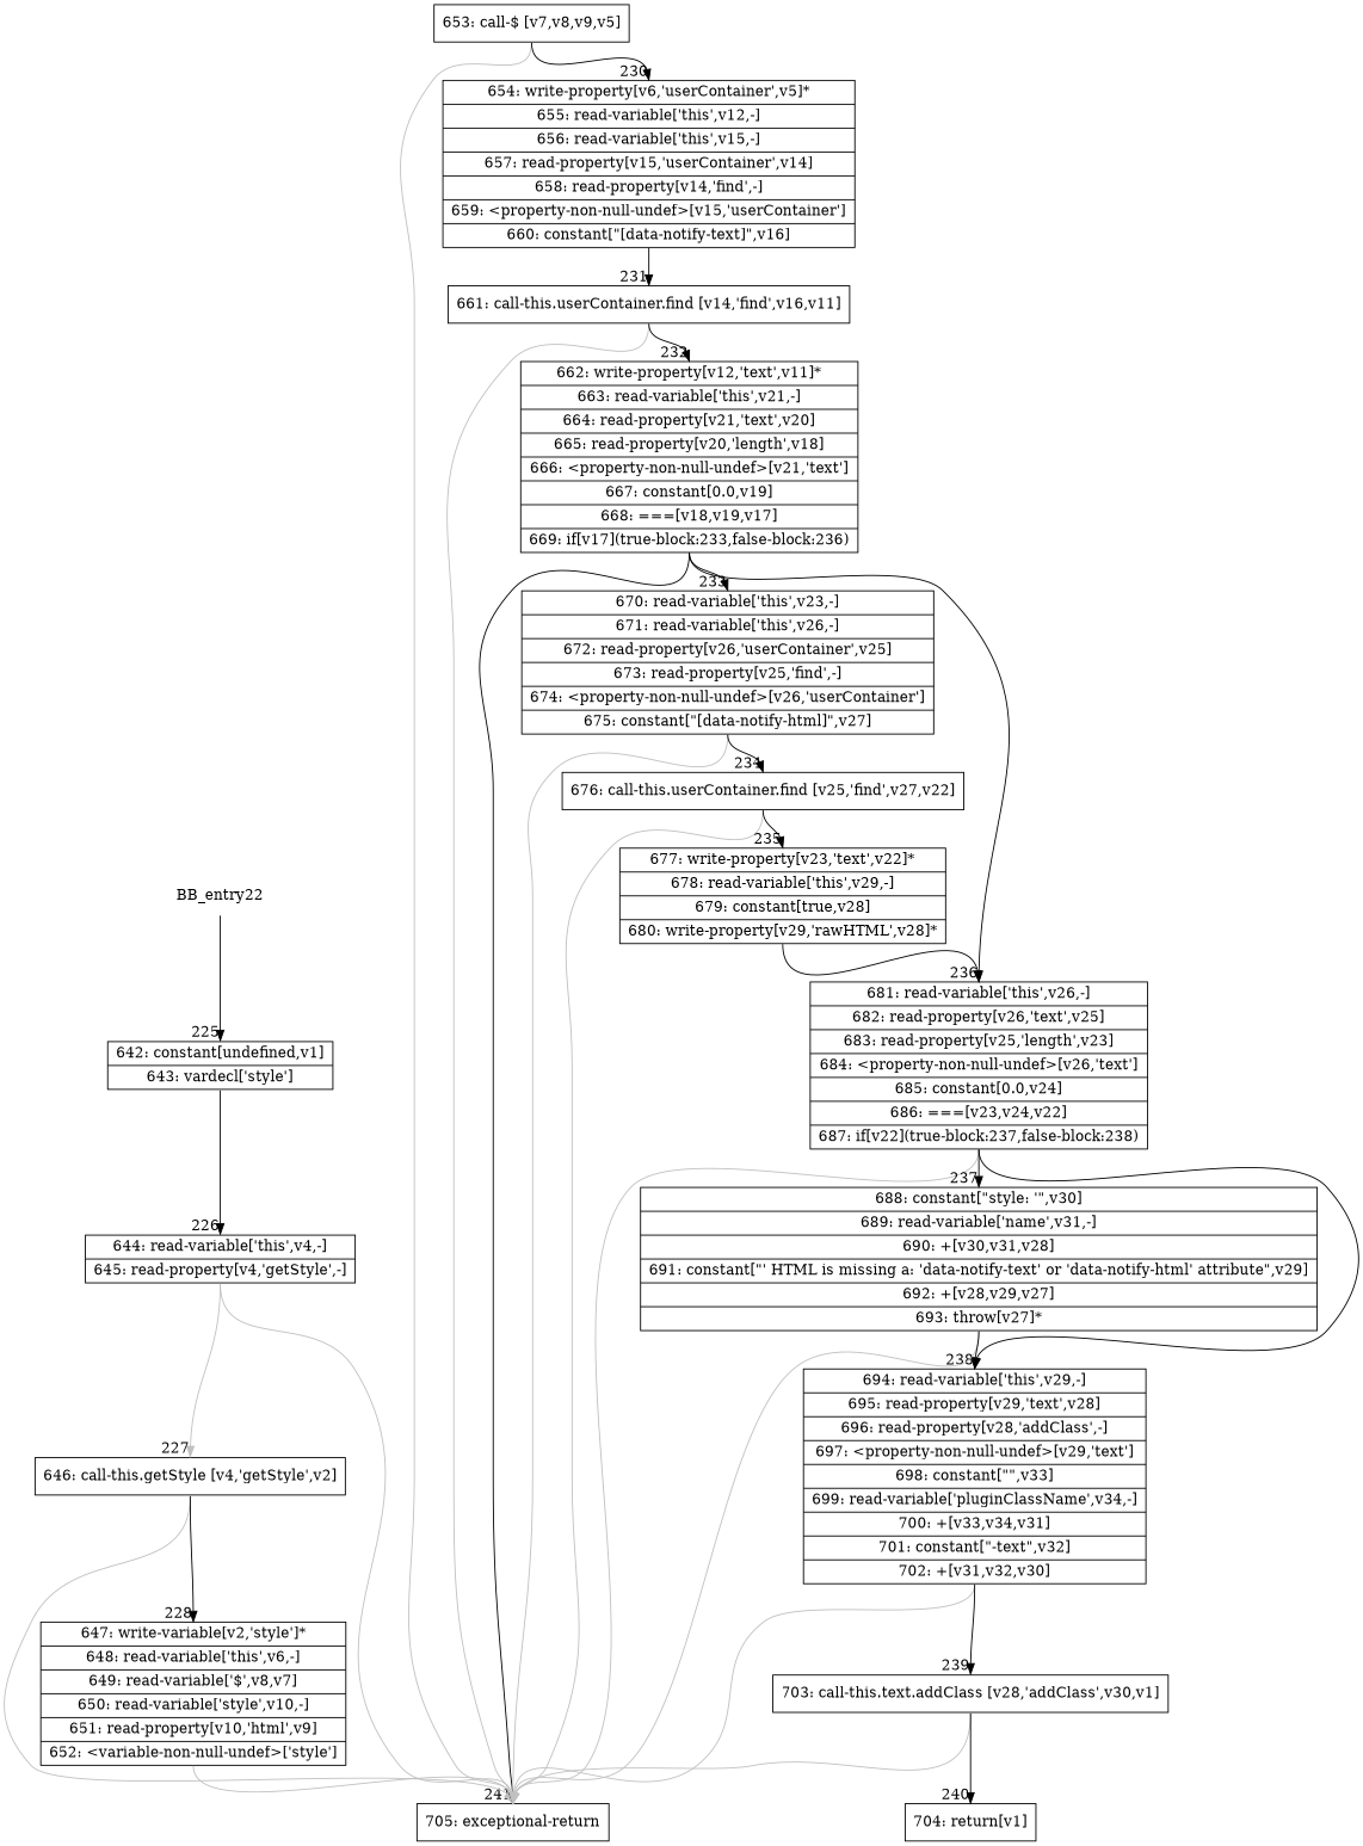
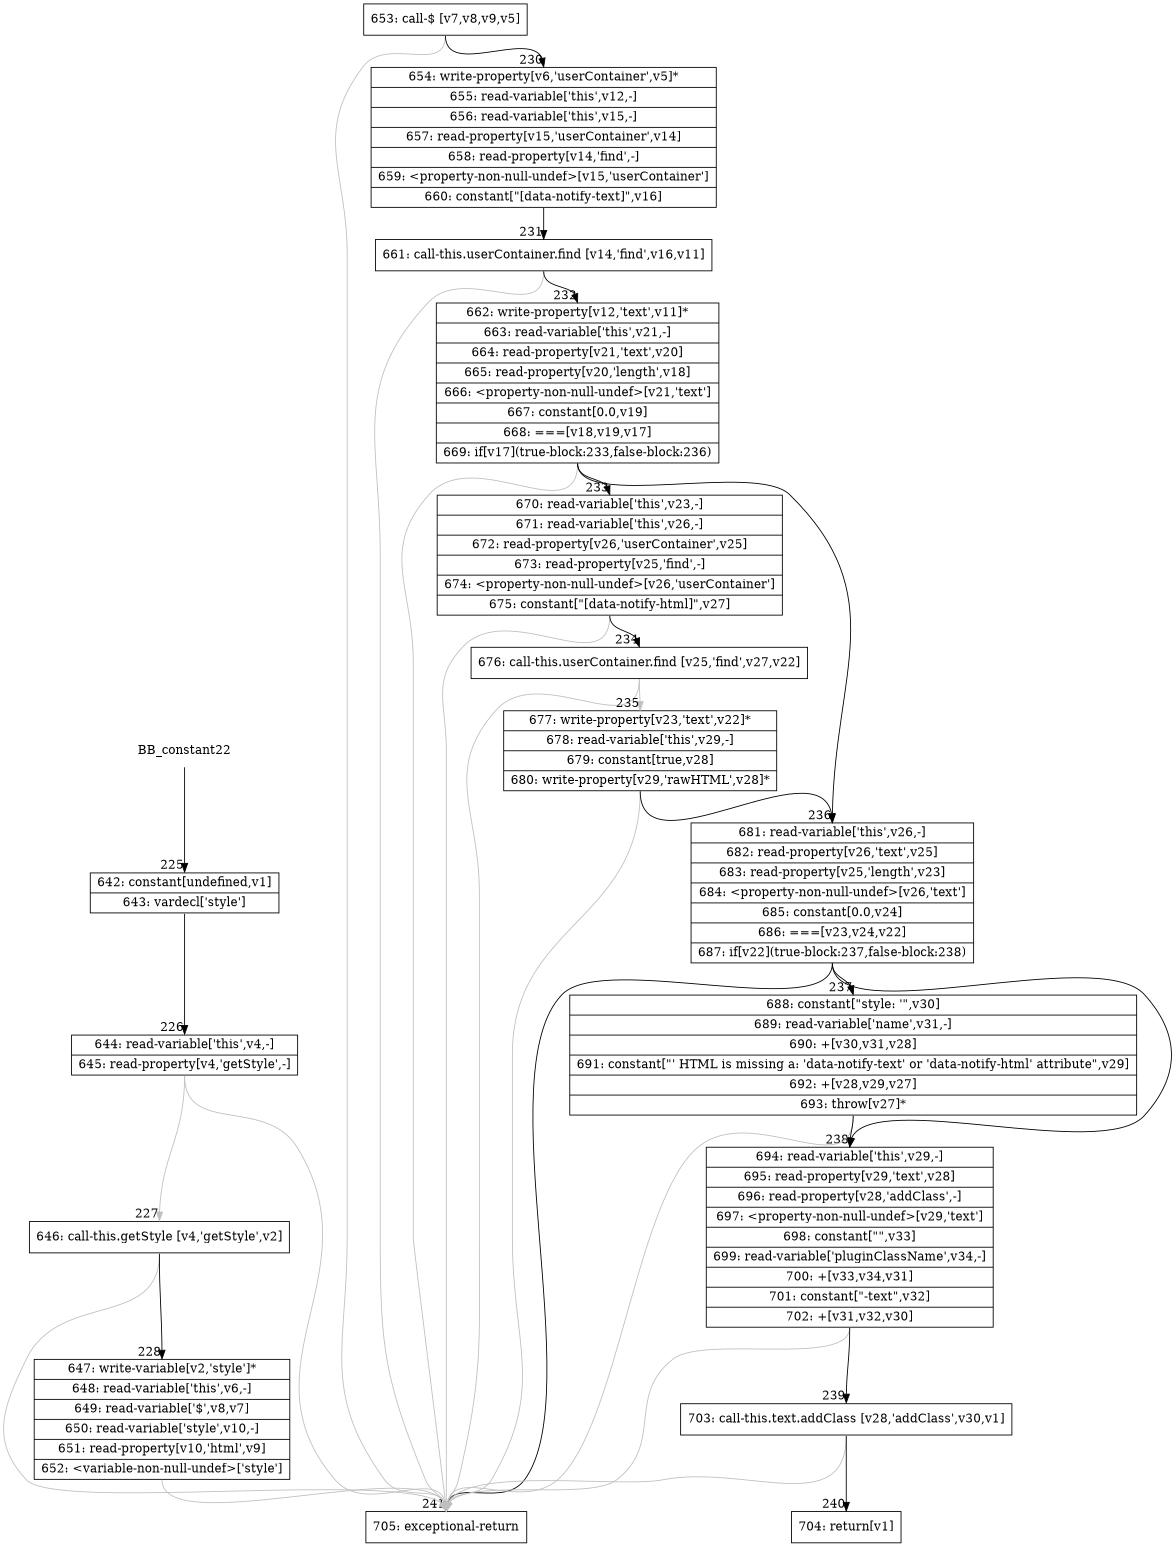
  digraph {
    rankdir=TD
    node [shape=record]
    edge [headport=n tailport=s]
-   BB_entry22 [shape=none]
+   BB_entry22 [shape=none label=BB_constant22]
    n2 [label="{642: constant[undefined,v1]|643: vardecl['style']}"]
    n3 [label="{644: read-variable['this',v4,-]|645: read-property[v4,'getStyle',-]}"]
    n4 [label="{646: call-this.getStyle [v4,'getStyle',v2]}"]
    n5 [label="{705: exceptional-return}"]
    n6 [label="{647: write-variable[v2,'style']*|648: read-variable['this',v6,-]|649: read-variable['$',v8,v7]|650: read-variable['style',v10,-]|651: read-property[v10,'html',v9]|652: \<variable-non-null-undef\>['style']}"]
    n7 [label="{653: call-$ [v7,v8,v9,v5]}"]
    n8 [label="{654: write-property[v6,'userContainer',v5]*|655: read-variable['this',v12,-]|656: read-variable['this',v15,-]|657: read-property[v15,'userContainer',v14]|658: read-property[v14,'find',-]|659: \<property-non-null-undef\>[v15,'userContainer']|660: constant[\"[data-notify-text]\",v16]}"]
    n9 [label="{661: call-this.userContainer.find [v14,'find',v16,v11]}"]
    n10 [label="{662: write-property[v12,'text',v11]*|663: read-variable['this',v21,-]|664: read-property[v21,'text',v20]|665: read-property[v20,'length',v18]|666: \<property-non-null-undef\>[v21,'text']|667: constant[0.0,v19]|668: ===[v18,v19,v17]|669: if[v17](true-block:233,false-block:236)}"]
    n11 [label="{670: read-variable['this',v23,-]|671: read-variable['this',v26,-]|672: read-property[v26,'userContainer',v25]|673: read-property[v25,'find',-]|674: \<property-non-null-undef\>[v26,'userContainer']|675: constant[\"[data-notify-html]\",v27]}"]
    n12 [label="{681: read-variable['this',v26,-]|682: read-property[v26,'text',v25]|683: read-property[v25,'length',v23]|684: \<property-non-null-undef\>[v26,'text']|685: constant[0.0,v24]|686: ===[v23,v24,v22]|687: if[v22](true-block:237,false-block:238)}"]
    n13 [label="{676: call-this.userContainer.find [v25,'find',v27,v22]}"]
    n14 [label="{688: constant[\"style: '\",v30]|689: read-variable['name',v31,-]|690: +[v30,v31,v28]|691: constant[\"' HTML is missing a: 'data-notify-text' or 'data-notify-html' attribute\",v29]|692: +[v28,v29,v27]|693: throw[v27]*}"]
    n15 [label="{694: read-variable['this',v29,-]|695: read-property[v29,'text',v28]|696: read-property[v28,'addClass',-]|697: \<property-non-null-undef\>[v29,'text']|698: constant[\"\",v33]|699: read-variable['pluginClassName',v34,-]|700: +[v33,v34,v31]|701: constant[\"-text\",v32]|702: +[v31,v32,v30]}"]
    n16 [label="{677: write-property[v23,'text',v22]*|678: read-variable['this',v29,-]|679: constant[true,v28]|680: write-property[v29,'rawHTML',v28]*}"]
    n17 [label="{703: call-this.text.addClass [v28,'addClass',v30,v1]}"]
    n18 [label="{704: return[v1]}"]
    BB_entry22 -> n2 [headlabel="    225"]
    n2 -> n3 [headlabel="      226"]
    n3 -> n4 [color=gray headlabel="      227"]
    n3 -> n5 [color=gray headlabel="      241"]
    n4 -> n5 [color=gray]
    n4 -> n6 [headlabel="      228"]
    n6 -> n5 [color=gray]
    n7 -> n5 [color=gray]
    n7 -> n8 [headlabel="      230"]
    n8 -> n9 [headlabel="      231"]
    n9 -> n5 [color=gray]
    n9 -> n10 [headlabel="      232"]
-   n10 -> n5 [color=black]
+   n10 -> n5 [color=gray]
    n10 -> n11 [headlabel="      233"]
    n10 -> n12 [headlabel="      236"]
    n11 -> n5 [color=gray]
    n11 -> n13 [headlabel="      234"]
-   n12 -> n5 [color=gray]
+   n12 -> n5 [color=black]
    n12 -> n14 [headlabel="      237"]
    n12 -> n15 [headlabel="      238"]
    n13 -> n5 [color=gray]
-   n13 -> n16 [headlabel="      235"]
+   n13 -> n16 [headlabel="      235" color=gray]
    n14 -> n5 [color=gray]
    n14 -> n15
    n15 -> n5 [color=gray]
    n15 -> n17 [headlabel="      239"]
+   n16 -> n5 [color=gray]
    n16 -> n12
    n17 -> n5 [color=gray]
    n17 -> n18 [headlabel="      240"]
  }
